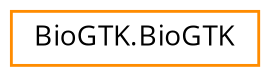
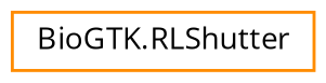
  digraph {
    rankdir=LR
    fontname="Open Sans"
-   n1 [color=darkorange fillcolor=white fontname="Open Sans" fontsize=10 height=0.2 label="BioGTK.BioGTK" shape=box style=filled width=0.4]
+   n1 [color=darkorange fillcolor=white fontname="Open Sans" fontsize=10 height=0.2 label="BioGTK.RLShutter" shape=box style=filled width=0.4]
  }
